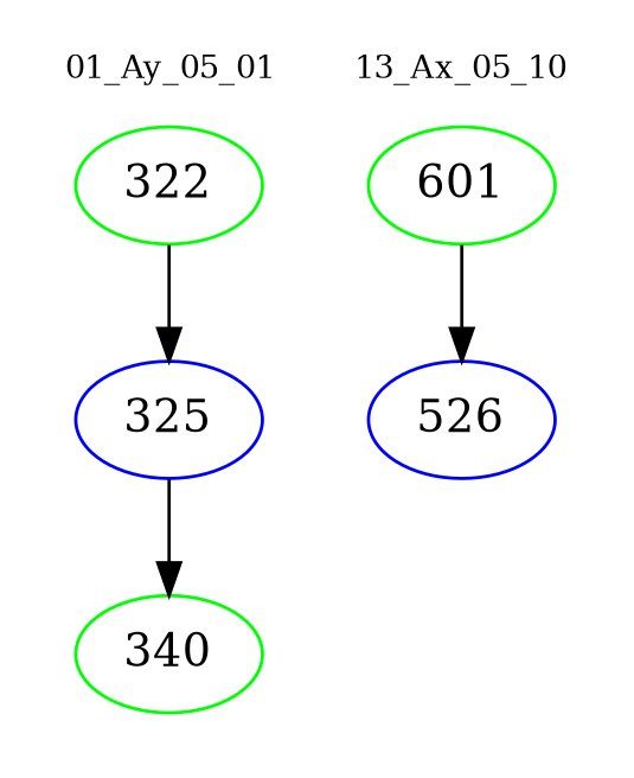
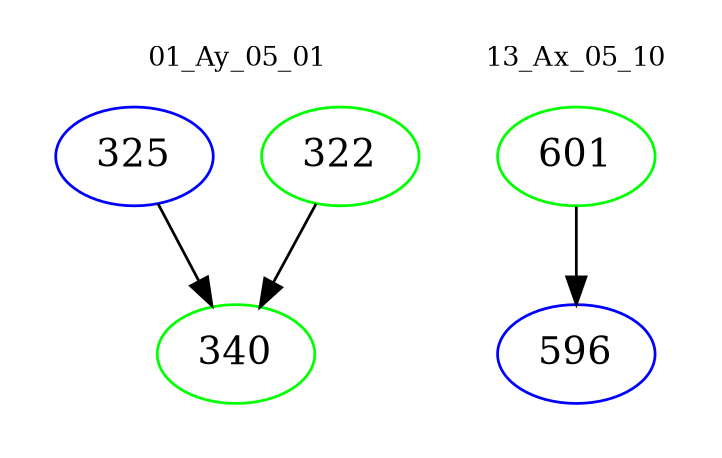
  digraph {
    node [color=green]
    edge [color=black]
    n1 [label=322]
    n2 [color=blue label=325]
    n3 [label=340]
    n4 [label=601]
-   n5 [color=blue label=526]
+   n5 [color=blue label=596]
    subgraph cluster_1 {
      color=white
      fontsize=10
      label="01_Ay_05_01"
      n1
      n2
      n3
    }
    subgraph cluster_2 {
      color=white
      fontsize=10
      label="13_Ax_05_10"
      n4
      n5
    }
-   n1 -> n2
+   n1 -> n3
    n2 -> n3
    n4 -> n5
  }
